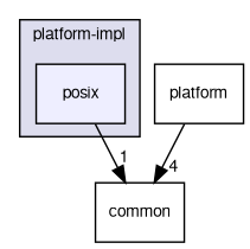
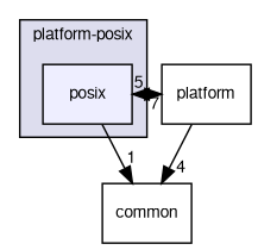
  digraph {
    compound=true
    node [fontname=FreeSans fontsize=10 shape=box]
    edge [labeldistance=1.5 labelfontname=FreeSans labelfontsize=10]
    n1 [fillcolor="#eeeeff" label=posix pencolor=black style=filled]
    n2 [label=platform]
    n3 [label=common]
    subgraph cluster_1 {
      bgcolor="#ddddee"
      fontname=FreeSans
      fontsize=10
-     label="platform-impl"
+     label="platform-posix"
      pencolor=black
      n1
    }
+   n1 -> n2 [headlabel=5]
    n1 -> n3 [headlabel=1]
+   n2 -> n1 [headlabel=7]
    n2 -> n3 [headlabel=4]
  }
